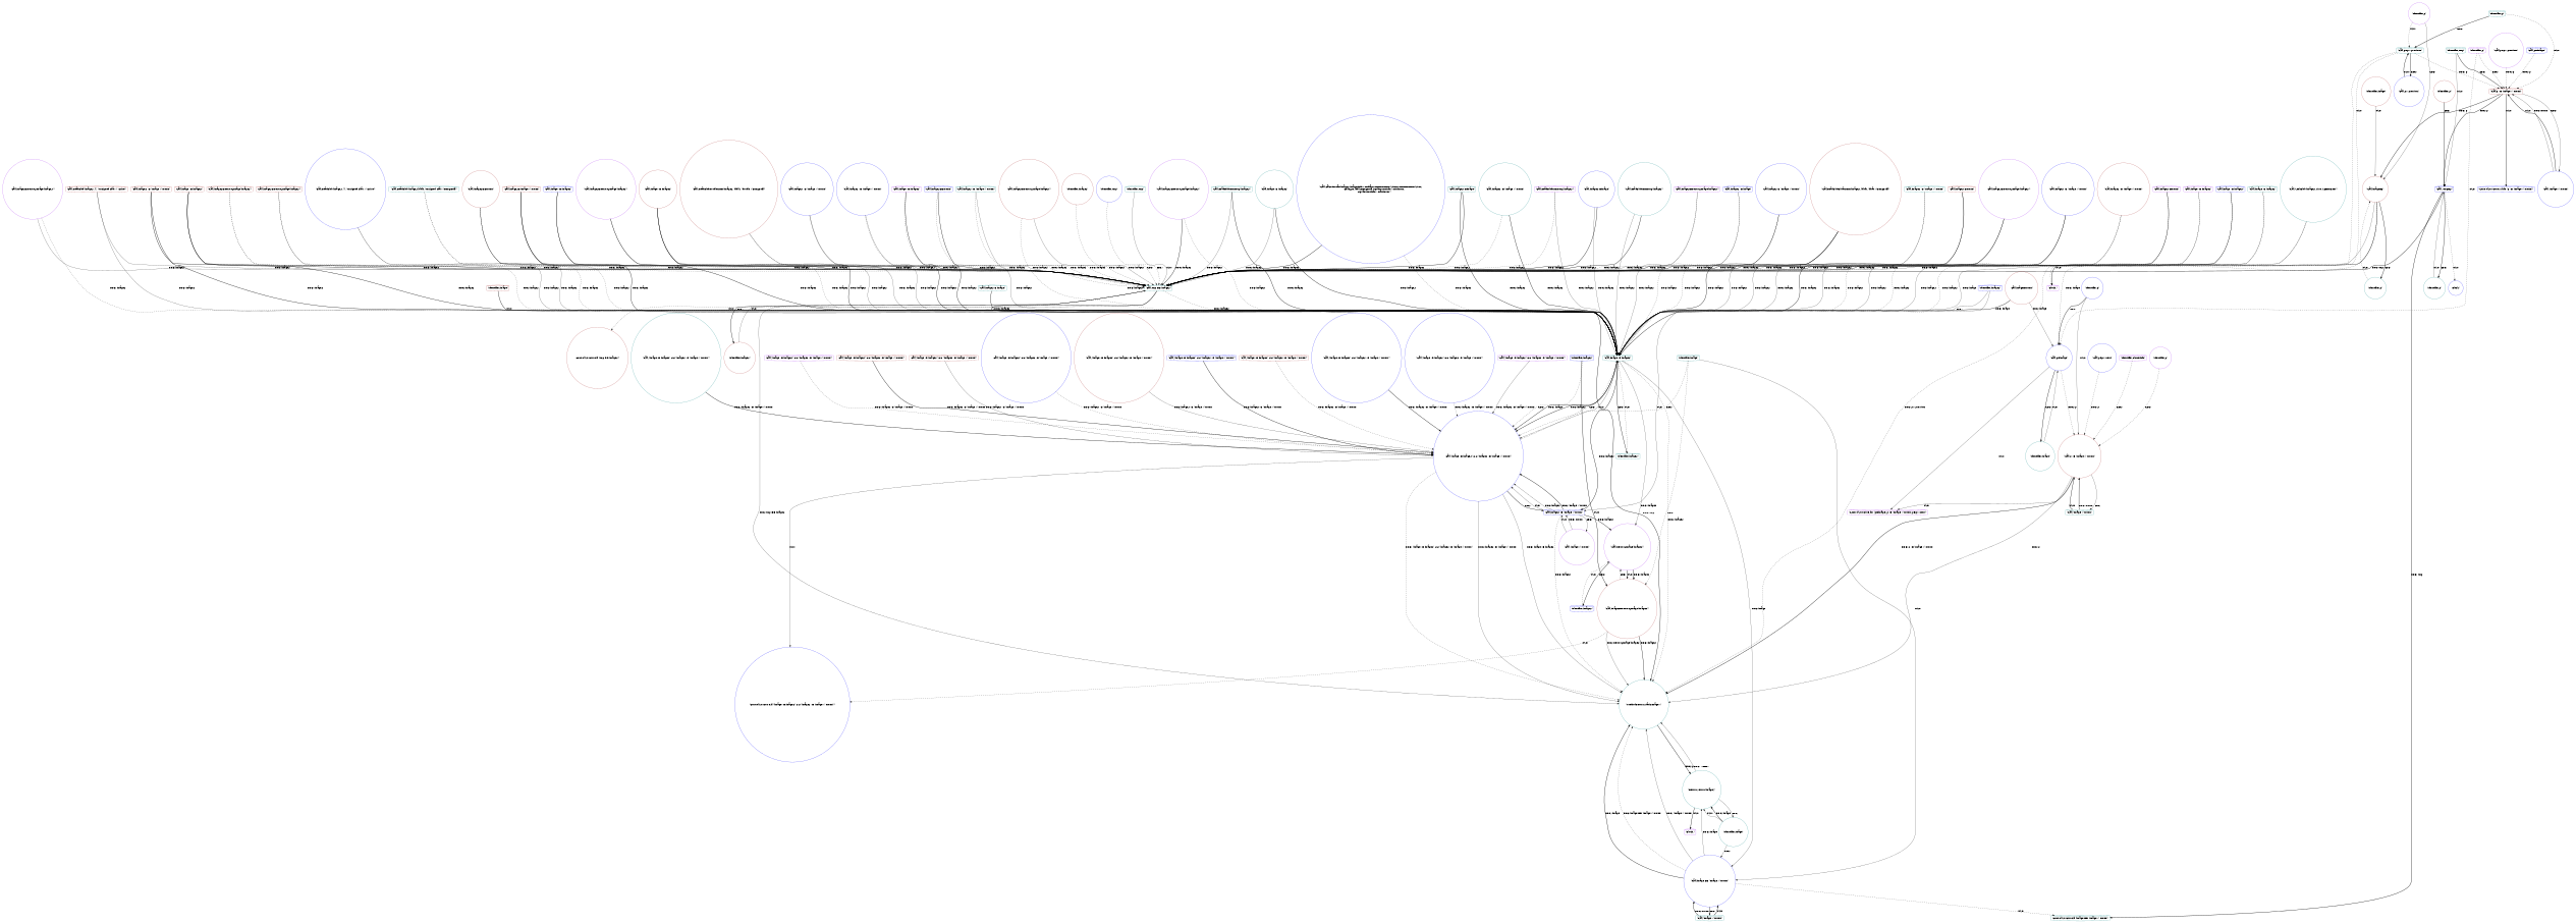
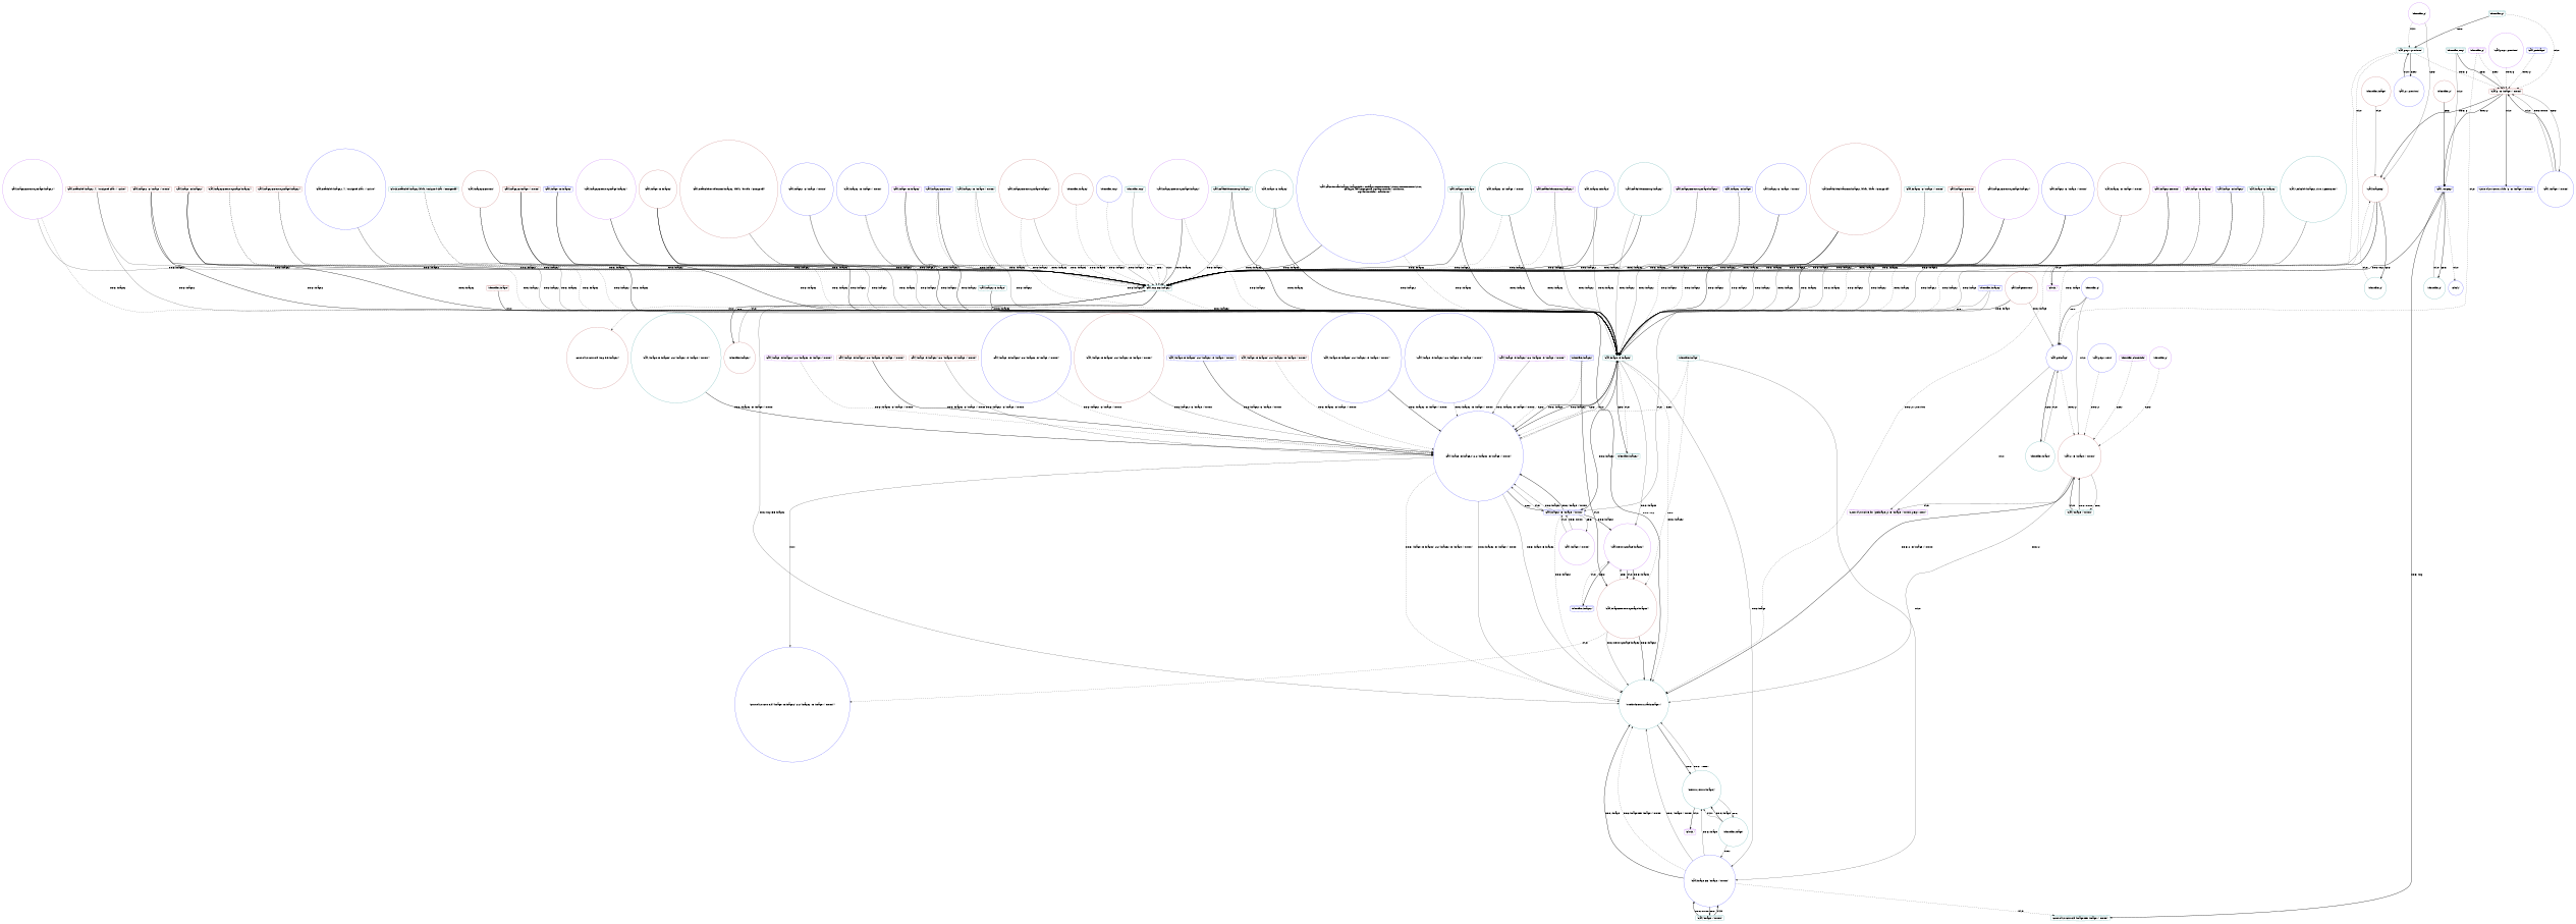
  digraph {
    node [color=blue shape=circle]
    edge [style=bold]
    n1 [color=teal label="(Call,p=p->previous)" shape=cylinder]
    n2 [color=brown label="(Call,p != (Image *) NULL)" shape=cylinder]
    n3 [label="(Call,p->previous)"]
    n4 [color=purple label="(Block,)" shape=cylinder]
    n5 [color=teal label="(MethodReturn,static Image *)"]
    n6 [label="(Call,*tmp=p)" shape=cylinder]
    n7 [color=brown label="(Call,image=p)"]
    n8 [label="(ControlStructure,while (p != (Image *) NULL))" shape=cylinder]
    n9 [label="(Call,(Image *) NULL)"]
    n10 [color=teal label="(Return,return(image);)"]
    n11 [color=teal label="(Call,tmp == image2)" shape=cylinder]
    n12 [color=teal label="(Identifier,p)"]
    n13 [label="(Block,)"]
    n14 [color=teal label="(ControlStructure,if (image == (Image *) NULL))" shape=cylinder]
    n15 [color=teal label="(Call,image != image2)" shape=cylinder]
    n16 [label="(Call,p=image)"]
    n17 [color=teal label="(Identifier,p)"]
    n18 [color=brown label="(ControlStructure,if (tmp == image2))"]
    n19 [color=brown label="(Identifier,image2)"]
    n20 [label="(Call,(image != image2) && (image2 != (Image *) NULL))"]
    n21 [label="(Call,image2 != (Image *) NULL)" shape=cylinder]
    n22 [color=purple label="(Call,DestroyImage(image2))"]
    n23 [label="(Call,image == (Image *) NULL)"]
    n24 [color=teal label="(Identifier,image2)" shape=cylinder]
    n25 [label="(ControlStructure,if ((image != image2) && (image2 != (Image *) NULL)))"]
    n26 [color=purple label="(Call,(Image *) NULL)"]
    n27 [color=brown label="(Call,image2=DestroyImage(image2))"]
    n28 [label="(Identifier,image2)" shape=cylinder]
    n29 [color=teal label="(Call,(Image *) NULL)" shape=cylinder]
    n30 [color=purple label="(Block,)" shape=cylinder]
    n31 [color=teal label="(Identifier,image)"]
    n32 [color=brown label="(Call,p != (Image *) NULL)"]
    n33 [color=teal label="(Identifier,image)"]
    n34 [color=purple label="(ControlStructure,for (p=image; p != (Image *) NULL; p=p->next))" shape=cylinder]
    n35 [color=teal label="(Call,(Image *) NULL)" shape=cylinder]
    n36 [color=brown label="(Call,image2==NULL)"]
    n37 [color=purple label="(Call,ReadBlobXXXLong(image2))" shape=cylinder]
    n38 [color=purple label="(Identifier,p)" shape=cylinder]
    n39 [color=purple label="(Call,image2=DestroyImage(image2))" shape=cylinder]
    n40 [label="(Call,image2 != (Image *) NULL)"]
    n41 [label="(Call,image2 != image)" shape=cylinder]
    n42 [color=purple label="(Call,image != image2)" shape=cylinder]
    n43 [label="(Identifier,p)"]
    n44 [color=purple label="(Identifier,p)"]
    n45 [color=brown label="(Identifier,p)"]
    n46 [color=teal label="(Call,SeekBlob(image2, size, SEEK_CUR))"]
    n47 [color=teal label="(Call,ReadBlobXXXLong(image2))" shape=cylinder]
    n48 [color=brown label="(Call,ReadBlobFloatsXXX(image2, ldblk, (float *)BImgBuff))"]
    n49 [color=brown label="(Call,image2 != (Image *) NULL)"]
    n50 [label="(Call,p=p->next)"]
    n51 [label="(Call,image != image2)" shape=cylinder]
    n52 [color=purple label="(Identifier,clone_info)" shape=cylinder]
    n53 [color=brown label="(Call,(image != image2) && (image2 != (Image *) NULL))" shape=cylinder]
    n54 [color=teal label="(Call,image != image2)" shape=cylinder]
    n55 [color=brown label="(Identifier,image)" shape=cylinder]
    n56 [label="(Call,(image != image2) && (image2 != (Image *) NULL))"]
    n57 [color=teal label="(Call,image2 != (Image *) NULL)" shape=cylinder]
    n58 [color=teal label="(Identifier,p)" shape=cylinder]
    n59 [color=brown label="(Call,(image != image2) && (image2 != (Image *) NULL))"]
    n60 [color=teal label="(Identifier,tmp)" shape=cylinder]
    n61 [color=purple label="(Call,image2=DestroyImage(image2))"]
    n62 [color=brown label="(Call,ReadBlob(image2, 4, (unsigned char *) &size))" shape=cylinder]
    n63 [color=brown label="(Call,image2 != (Image *) NULL)" shape=cylinder]
    n64 [color=brown label="(Call,image2=DestroyImage(image2))" shape=cylinder]
    n65 [label="(Call,ReadBlob(image2, 4, (unsigned char *) &size))"]
    n66 [label="(Call,image != image2)" shape=cylinder]
    n67 [color=brown label="(Call,ReadBlobDoublesXXX(image2, ldblk, (double *)BImgBuff))"]
    n68 [label="(Call,image2==NULL)" shape=cylinder]
    n69 [label="(Call,(image != image2) && (image2 != (Image *) NULL))" shape=cylinder]
    n70 [color=purple label="(Call,image2=DestroyImage(image2))"]
    n71 [color=brown label="(Call,(image != image2) && (image2 != (Image *) NULL))" shape=cylinder]
    n72 [label="(Call,CalcMinMax(image2,image_info->endian,MATLAB_HDR.SizeX,MATLAB_HDR.SizeY,\n          CellType,ldblk,BImgBuff,&quantum_info->minimum,\n          &quantum_info->maximum))"]
    n73 [color=teal label="(Call,image2!=image)" shape=cylinder]
    n74 [label="(Call,image2!=image)"]
    n75 [color=teal label="(Call,image2 = image)" shape=cylinder]
    n76 [color=teal label="(Call,image2 != (Image *) NULL)" shape=cylinder]
    n77 [color=purple label="(Call,image2=DestroyImage(image2))"]
    n78 [color=brown label="(Call,image != image2)" shape=cylinder]
    n79 [color=brown label="(Identifier,image2)"]
    n80 [color=brown label="(Call,image2=DestroyImage(image2))" shape=cylinder]
-   n81 [color=teal label="(Call,ReadBlob(image2,ldblk,(unsigned char *)BImgBuff))" shape=cylinder]
+   n81 [color=teal label="(Block,ReadBlob(image2,ldblk,(unsigned char *)BImgBuff))" shape=cylinder]
    n82 [color=brown label="(Call,image2=(Image *) NULL)" shape=cylinder]
    n83 [label="(Identifier,tmp)"]
    n84 [color=brown label="(Identifier,image)"]
    n85 [color=purple label="(Call,image2=DestroyImage(image2))"]
    n86 [color=brown label="(Call,image != image2)"]
    n87 [color=teal label="(Identifier,image)" shape=cylinder]
    n88 [label="(Call,(image != image2) && (image2 != (Image *) NULL))"]
    n89 [label="(Call,(image != image2) && (image2 != (Image *) NULL))"]
    n90 [label="(Call,image2 != (Image *) NULL)"]
    n91 [color=brown label="(Call,image=NULL)"]
    n92 [color=purple label="(Call,image != image2)" shape=cylinder]
    n93 [color=purple label="(Call,p=p->previous)"]
    n94 [color=brown label="(Call,image2=DestroyImage(image2))"]
    n95 [color=purple label="(Call,(image != image2) && (image2 != (Image *) NULL))" shape=cylinder]
    n96 [color=teal label="(Call,image != image2)"]
    n97 [color=teal label="(Identifier,tmp)" shape=cylinder]
    n98 [color=teal label="(Call,image2 != (Image *) NULL)"]
    n99 [label="(Identifier,image2)" shape=cylinder]
    n100 [label="(Call,p=image)" shape=cylinder]
    n101 [color=teal label="(Call,ReadBlobXXXLong(image2))"]
    n102 [label="(Call,image2 = (Image *) NULL)"]
    n103 [label="(Identifier,image2)" shape=cylinder]
    n104 [color=brown label="(Call,image2!=NULL)" shape=cylinder]
    n105 [color=teal label="(Call,(image != image2) && (image2 != (Image *) NULL))"]
    n106 [color=purple label="(Call,(image != image2) && (image2 != (Image *) NULL))" shape=cylinder]
    n107 [label="(Call,image2 != (Image *) NULL)"]
    n108 [color=purple label="(Call,image2!=NULL)" shape=cylinder]
    n109 [color=purple label="(Identifier,p)"]
    n110 [color=brown label="(Call,(image != image2) && (image2 != (Image *) NULL))" shape=cylinder]
    n1 -> n2 [label="DDG: p" style=dashed]
    n1 -> n3 [label="CFG: "]
    n1 -> n4 [label="AST: " style=dashed]
    n1 -> n5 [label="DDG: p->previous" style=dashed]
    n2 -> n6 [label="DDG: p"]
    n2 -> n7 [label="DDG: p"]
    n2 -> n8 [label="AST: "]
    n2 -> n9 [label="CFG: " style=solid]
    n3 -> n1 [label="AST: "]
-   n5 -> n10 [label="DDG: p"]
+   n5 -> n10 [label="CFG: "]
    n6 -> n11 [label="DDG: tmp"]
    n6 -> n12 [label="CFG: "]
    n6 -> n13 [label="AST: " style=dashed]
    n6 -> n14 [label="DDG: tmp"]
    n7 -> n4 [label="AST: "]
    n7 -> n15 [label="DDG: image" style=solid]
    n7 -> n16 [label="DDG: image" style=dashed]
    n7 -> n17 [label="CFG: "]
    n9 -> n2 [label="AST: "]
    n9 -> n2 [label="DDG: NULL" style=solid]
    n10 -> n5 [label="DDG: <RET>" style=solid]
    n10 -> n30 [label="AST: "]
    n10 -> n31 [label="CFG: " style=solid]
    n11 -> n5 [label="DDG: tmp == image2" style=solid]
    n11 -> n5 [label="DDG: tmp"]
    n11 -> n15 [label="DDG: image2" style=dashed]
    n11 -> n18 [label="AST: " style=dashed]
    n11 -> n19 [label="CFG: "]
    n12 -> n6 [label="AST: " style=solid]
    n15 -> n5 [label="DDG: image2" style=dashed]
    n15 -> n20 [label="AST: " style=solid]
    n15 -> n20 [label="DDG: image"]
    n15 -> n20 [label="DDG: image2"]
    n15 -> n21 [label="DDG: image2"]
    n15 -> n22 [label="DDG: image2" style=solid]
    n15 -> n23 [label="DDG: image" style=solid]
    n15 -> n24 [label="CFG: "]
    n16 -> n32 [label="DDG: p" style=dashed]
    n16 -> n33 [label="CFG: "]
    n16 -> n34 [label="AST: " style=solid]
    n17 -> n7 [label="AST: " style=dashed]
    n19 -> n11 [label="AST: " style=solid]
    n20 -> n5 [label="DDG: image2 != (Image *) NULL" style=solid]
    n20 -> n5 [label="DDG: image != image2" style=solid]
    n20 -> n5 [label="DDG: (image != image2) && (image2 != (Image *) NULL)" style=dashed]
    n20 -> n15 [label="CFG: " style=dashed]
    n20 -> n21 [label="CFG: "]
    n20 -> n25 [label="AST: " style=solid]
    n21 -> n5 [label="DDG: image2" style=dashed]
    n21 -> n20 [label="AST: " style=solid]
    n21 -> n20 [label="DDG: image2" style=solid]
    n21 -> n20 [label="DDG: (Image *) NULL"]
    n21 -> n22 [label="DDG: image2"]
    n21 -> n26 [label="CFG: " style=solid]
    n22 -> n27 [label="AST: "]
    n22 -> n27 [label="DDG: image2"]
    n22 -> n28 [label="CFG: "]
    n23 -> n5 [label="DDG: image"]
    n23 -> n5 [label="DDG: image == (Image *) NULL" style=dashed]
    n23 -> n5 [label="DDG: (Image *) NULL" style=solid]
    n23 -> n10 [label="DDG: image" style=solid]
    n23 -> n14 [label="AST: " style=dashed]
    n23 -> n29 [label="CFG: "]
    n24 -> n15 [label="AST: " style=dashed]
    n26 -> n21 [label="AST: " style=solid]
    n26 -> n21 [label="DDG: NULL" style=solid]
    n27 -> n5 [label="DDG: DestroyImage(image2)" style=solid]
    n27 -> n5 [label="DDG: image2"]
    n27 -> n22 [label="CFG: " style=dashed]
    n27 -> n25 [label="AST: " style=dashed]
    n28 -> n22 [label="AST: " style=dashed]
    n29 -> n23 [label="AST: "]
    n29 -> n23 [label="DDG: NULL"]
    n31 -> n10 [label="AST: " style=solid]
    n31 -> n10 [label="DDG: image"]
    n31 -> n23 [label="CFG: " style=solid]
    n32 -> n5 [label="DDG: p" style=solid]
    n32 -> n5 [label="DDG: p != (Image *) NULL"]
    n32 -> n34 [label="AST: " style=solid]
    n32 -> n35 [label="CFG: " style=solid]
    n33 -> n16 [label="AST: " style=solid]
    n35 -> n32 [label="AST: "]
    n35 -> n32 [label="DDG: NULL"]
    n36 -> n11 [label="DDG: image2"]
    n36 -> n15 [label="DDG: image2" style=dashed]
    n37 -> n11 [label="DDG: image2" style=dashed]
    n37 -> n15 [label="DDG: image2" style=solid]
    n38 -> n2 [label="CFG: " style=dashed]
    n38 -> n16 [label="AST: " style=dashed]
    n39 -> n11 [label="DDG: image2" style=dashed]
    n39 -> n15 [label="DDG: image2" style=solid]
    n40 -> n11 [label="DDG: image2" style=solid]
    n40 -> n15 [label="DDG: image2" style=solid]
    n41 -> n11 [label="DDG: image2" style=solid]
    n41 -> n15 [label="DDG: image2" style=dashed]
    n42 -> n11 [label="DDG: image2" style=dashed]
    n42 -> n15 [label="DDG: image2" style=solid]
    n43 -> n16 [label="CFG: "]
    n43 -> n32 [label="AST: " style=solid]
    n44 -> n1 [label="AST: " style=dashed]
    n44 -> n7 [label="CFG: " style=solid]
    n45 -> n6 [label="CFG: "]
    n46 -> n11 [label="DDG: image2" style=solid]
    n46 -> n15 [label="DDG: image2" style=dashed]
    n47 -> n11 [label="DDG: image2" style=solid]
    n47 -> n15 [label="DDG: image2"]
    n48 -> n11 [label="DDG: image2"]
    n48 -> n15 [label="DDG: image2"]
    n49 -> n11 [label="DDG: image2" style=dashed]
    n49 -> n15 [label="DDG: image2" style=solid]
    n50 -> n32 [label="DDG: p" style=dashed]
    n51 -> n11 [label="DDG: image2"]
    n51 -> n15 [label="DDG: image2" style=dashed]
    n52 -> n32 [label="CFG: " style=dashed]
    n53 -> n20 [label="DDG: image2 != (Image *) NULL" style=solid]
    n54 -> n11 [label="DDG: image2" style=dashed]
    n54 -> n15 [label="DDG: image2" style=solid]
    n55 -> n15 [label="AST: "]
    n56 -> n20 [label="DDG: image2 != (Image *) NULL" style=dashed]
    n57 -> n11 [label="DDG: image2" style=dashed]
    n57 -> n15 [label="DDG: image2" style=solid]
    n58 -> n1 [label="CFG: "]
    n58 -> n2 [label="AST: " style=dashed]
    n59 -> n20 [label="DDG: image2 != (Image *) NULL" style=solid]
    n60 -> n2 [label="CFG: "]
    n60 -> n6 [label="AST: " style=solid]
    n61 -> n11 [label="DDG: image2" style=solid]
    n61 -> n15 [label="DDG: image2" style=dashed]
    n62 -> n11 [label="DDG: image2" style=solid]
    n62 -> n15 [label="DDG: image2" style=solid]
    n63 -> n11 [label="DDG: image2"]
    n63 -> n15 [label="DDG: image2"]
    n64 -> n11 [label="DDG: image2" style=dashed]
    n64 -> n15 [label="DDG: image2" style=dashed]
    n65 -> n11 [label="DDG: image2" style=dashed]
    n65 -> n15 [label="DDG: image2" style=solid]
    n66 -> n11 [label="DDG: image2" style=solid]
    n66 -> n15 [label="DDG: image2"]
    n67 -> n11 [label="DDG: image2" style=dashed]
    n67 -> n15 [label="DDG: image2" style=solid]
    n68 -> n11 [label="DDG: image2" style=dashed]
    n68 -> n15 [label="DDG: image2"]
    n69 -> n20 [label="DDG: image2 != (Image *) NULL"]
    n70 -> n11 [label="DDG: image2"]
    n70 -> n15 [label="DDG: image2" style=dashed]
    n71 -> n20 [label="DDG: image2 != (Image *) NULL" style=dashed]
    n72 -> n11 [label="DDG: image2"]
    n72 -> n15 [label="DDG: image2" style=dashed]
    n73 -> n11 [label="DDG: image2"]
    n73 -> n15 [label="DDG: image2"]
    n74 -> n11 [label="DDG: image2"]
    n74 -> n15 [label="DDG: image2" style=solid]
    n75 -> n15 [label="DDG: image2"]
    n76 -> n11 [label="DDG: image2" style=dashed]
    n76 -> n15 [label="DDG: image2" style=solid]
    n77 -> n11 [label="DDG: image2"]
    n77 -> n15 [label="DDG: image2" style=solid]
    n78 -> n11 [label="DDG: image2"]
    n78 -> n15 [label="DDG: image2"]
    n79 -> n11 [label="CFG: " style=dashed]
    n80 -> n11 [label="DDG: image2" style=dashed]
    n80 -> n15 [label="DDG: image2" style=solid]
    n81 -> n11 [label="DDG: image2" style=dashed]
    n81 -> n15 [label="DDG: image2" style=dashed]
    n82 -> n11 [label="DDG: image2"]
    n82 -> n15 [label="DDG: image2"]
    n83 -> n11 [label="CFG: " style=dashed]
    n84 -> n7 [label="AST: " style=solid]
    n85 -> n11 [label="DDG: image2"]
    n85 -> n15 [label="DDG: image2" style=dashed]
    n86 -> n11 [label="DDG: image2"]
    n86 -> n15 [label="DDG: image2"]
    n87 -> n20 [label="CFG: " style=dashed]
    n87 -> n23 [label="AST: " style=solid]
    n87 -> n27 [label="CFG: " style=dashed]
    n88 -> n20 [label="DDG: image2 != (Image *) NULL"]
    n89 -> n20 [label="DDG: image2 != (Image *) NULL" style=dashed]
    n90 -> n11 [label="DDG: image2" style=dashed]
    n90 -> n15 [label="DDG: image2" style=solid]
    n91 -> n15 [label="DDG: image"]
    n91 -> n16 [label="DDG: image" style=solid]
    n92 -> n11 [label="DDG: image2" style=dashed]
    n92 -> n15 [label="DDG: image2"]
    n93 -> n2 [label="DDG: p" style=dashed]
    n94 -> n11 [label="DDG: image2" style=solid]
    n94 -> n15 [label="DDG: image2" style=dashed]
    n95 -> n20 [label="DDG: image2 != (Image *) NULL" style=solid]
    n96 -> n11 [label="DDG: image2" style=solid]
    n96 -> n15 [label="DDG: image2"]
    n97 -> n11 [label="AST: " style=solid]
    n98 -> n11 [label="DDG: image2" style=dashed]
    n98 -> n15 [label="DDG: image2"]
    n99 -> n20 [label="CFG: " style=dashed]
    n99 -> n27 [label="AST: "]
    n100 -> n2 [label="DDG: p" style=dashed]
    n101 -> n11 [label="DDG: image2"]
    n101 -> n15 [label="DDG: image2" style=solid]
    n102 -> n11 [label="DDG: image2"]
    n102 -> n15 [label="DDG: image2" style=dashed]
    n103 -> n15 [label="CFG: " style=solid]
    n103 -> n21 [label="AST: " style=solid]
    n104 -> n11 [label="DDG: image2"]
    n104 -> n15 [label="DDG: image2" style=solid]
    n105 -> n20 [label="DDG: image2 != (Image *) NULL"]
    n106 -> n20 [label="DDG: image2 != (Image *) NULL" style=dashed]
    n107 -> n11 [label="DDG: image2" style=solid]
    n107 -> n15 [label="DDG: image2"]
    n108 -> n11 [label="DDG: image2"]
    n108 -> n15 [label="DDG: image2" style=dashed]
    n109 -> n32 [label="CFG: " style=dashed]
    n110 -> n20 [label="DDG: image2 != (Image *) NULL"]
  }
